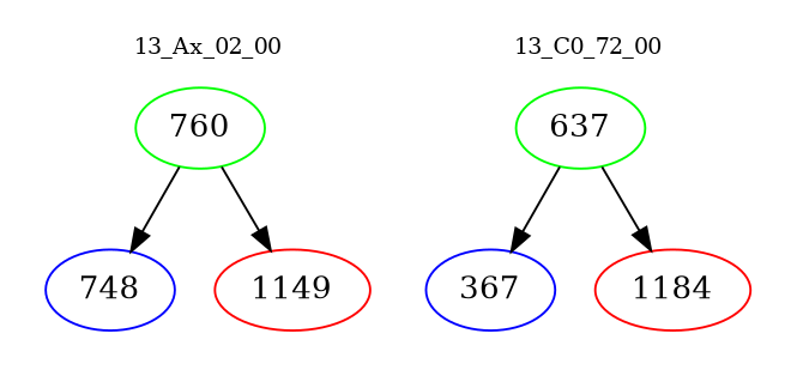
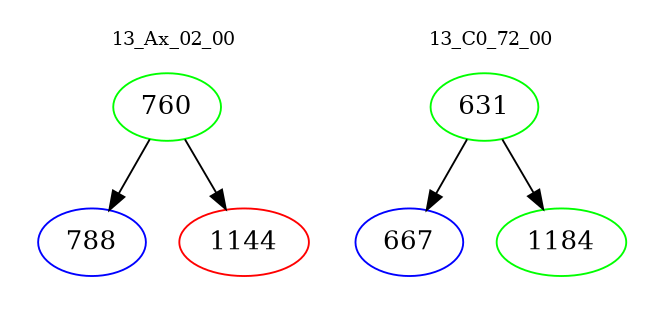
  digraph {
    node [color=green]
    edge [color=black]
    n1 [label=760]
-   n2 [color=blue label=748]
-   n3 [color=red label=1149]
-   n4 [label=637]
-   n5 [color=blue label=367]
-   n6 [color=red label=1184]
+   n2 [color=blue label=788]
+   n3 [color=red label=1144]
+   n4 [label=631]
+   n5 [color=blue label=667]
+   n6 [label=1184]
    subgraph cluster_1 {
      color=white
      fontsize=10
      label="13_Ax_02_00"
      n1
      n2
      n3
    }
    subgraph cluster_2 {
      color=white
      fontsize=10
      label="13_C0_72_00"
      n4
      n5
      n6
    }
    n1 -> n2
    n1 -> n3
    n4 -> n5
    n4 -> n6
  }
